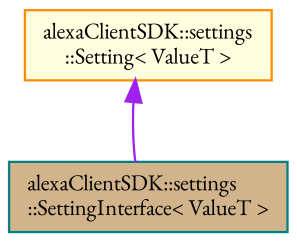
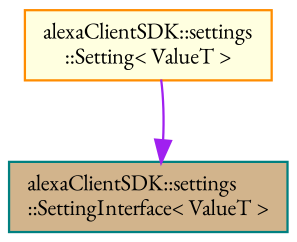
  digraph {
    fontname="EB Garamond"
    node [fontname="EB Garamond" fontsize=10 shape=record style=filled]
    n1 [color=darkorange fillcolor=lightyellow fontcolor=black height=0.2 label="alexaClientSDK::settings\l::Setting\< ValueT \>" width=0.4]
    n2 [color=teal fillcolor=tan height=0.2 label="alexaClientSDK::settings\l::SettingInterface\< ValueT \>" width=0.4]
-   n1 -> n2 [color=purple dir=back fontname="EB Garamond" fontsize=10 labelfontname=Helvetica labelfontsize=10 style=solid]
+   n2 -> n1 [color=purple dir=back fontname="EB Garamond" fontsize=10 labelfontname=Helvetica labelfontsize=10 style=solid]
  }
